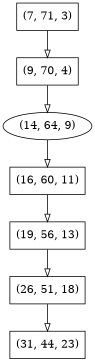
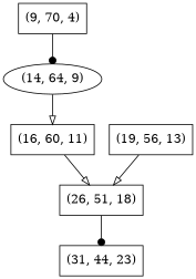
  digraph {
    node [shape=box]
    edge [arrowhead=onormal]
-   "(7, 71, 3)"
    "(9, 70, 4)"
    "(14, 64, 9)" [shape=ellipse]
    "(16, 60, 11)"
    "(19, 56, 13)"
    "(26, 51, 18)"
    "(31, 44, 23)"
-   "(7, 71, 3)" -> "(9, 70, 4)"
-   "(9, 70, 4)" -> "(14, 64, 9)"
+   "(9, 70, 4)" -> "(14, 64, 9)" [arrowhead=dot]
    "(14, 64, 9)" -> "(16, 60, 11)"
-   "(16, 60, 11)" -> "(19, 56, 13)"
+   "(16, 60, 11)" -> "(26, 51, 18)"
    "(19, 56, 13)" -> "(26, 51, 18)"
-   "(26, 51, 18)" -> "(31, 44, 23)"
+   "(26, 51, 18)" -> "(31, 44, 23)" [arrowhead=dot]
  }
